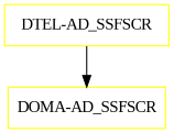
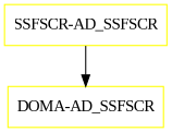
  digraph {
    fontname="Liberation Serif"
    node [color=yellow shape=box fontname="Liberation Serif"]
-   "DTEL-AD_SSFSCR"
+   "DTEL-AD_SSFSCR" [label="SSFSCR-AD_SSFSCR"]
    "DOMA-AD_SSFSCR"
    "DTEL-AD_SSFSCR" -> "DOMA-AD_SSFSCR" [fontname="Liberation Serif"]
  }
